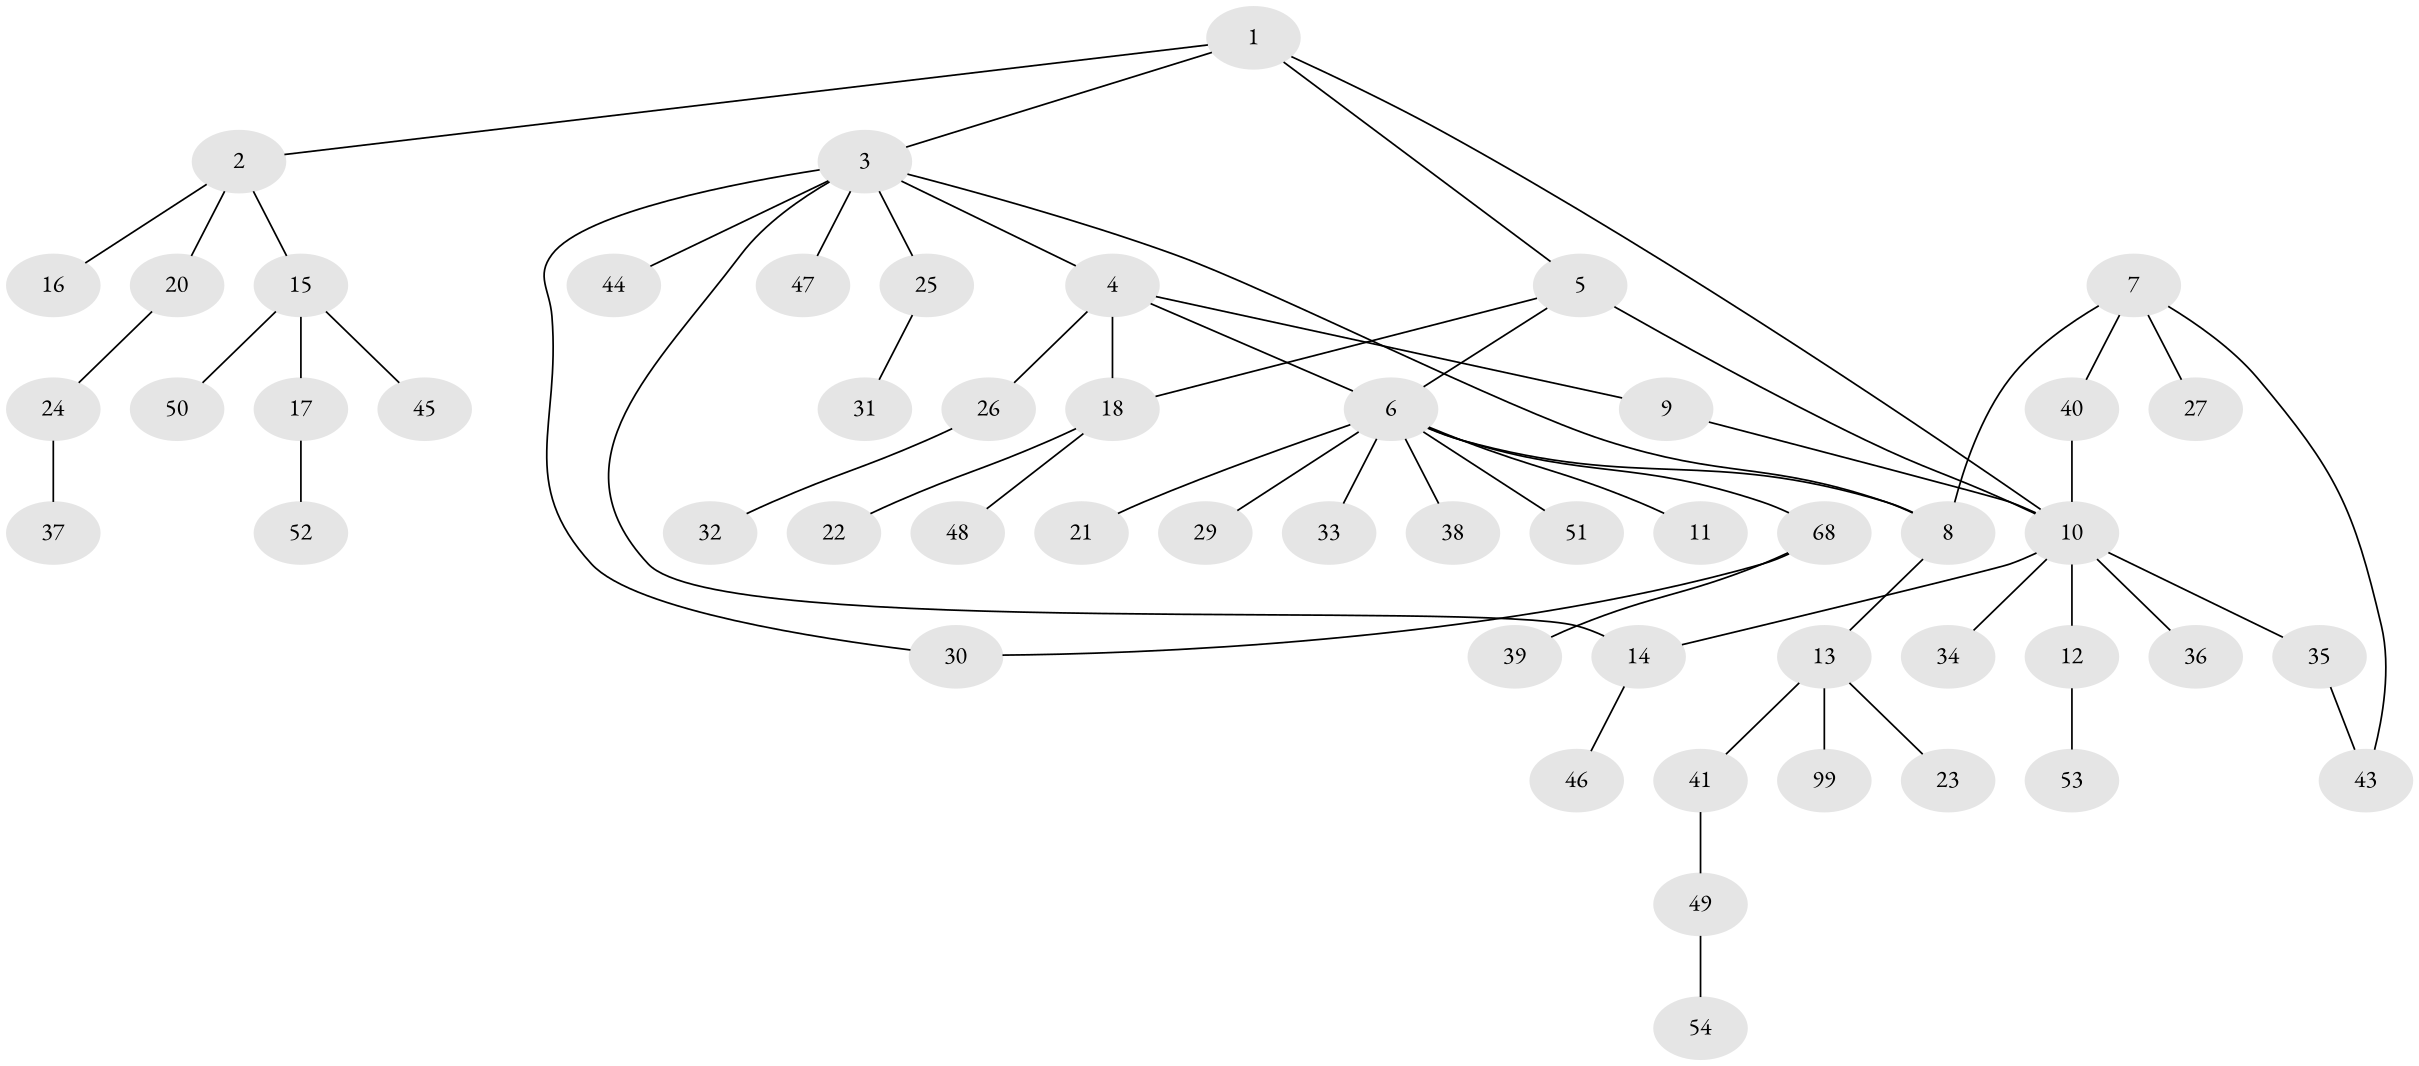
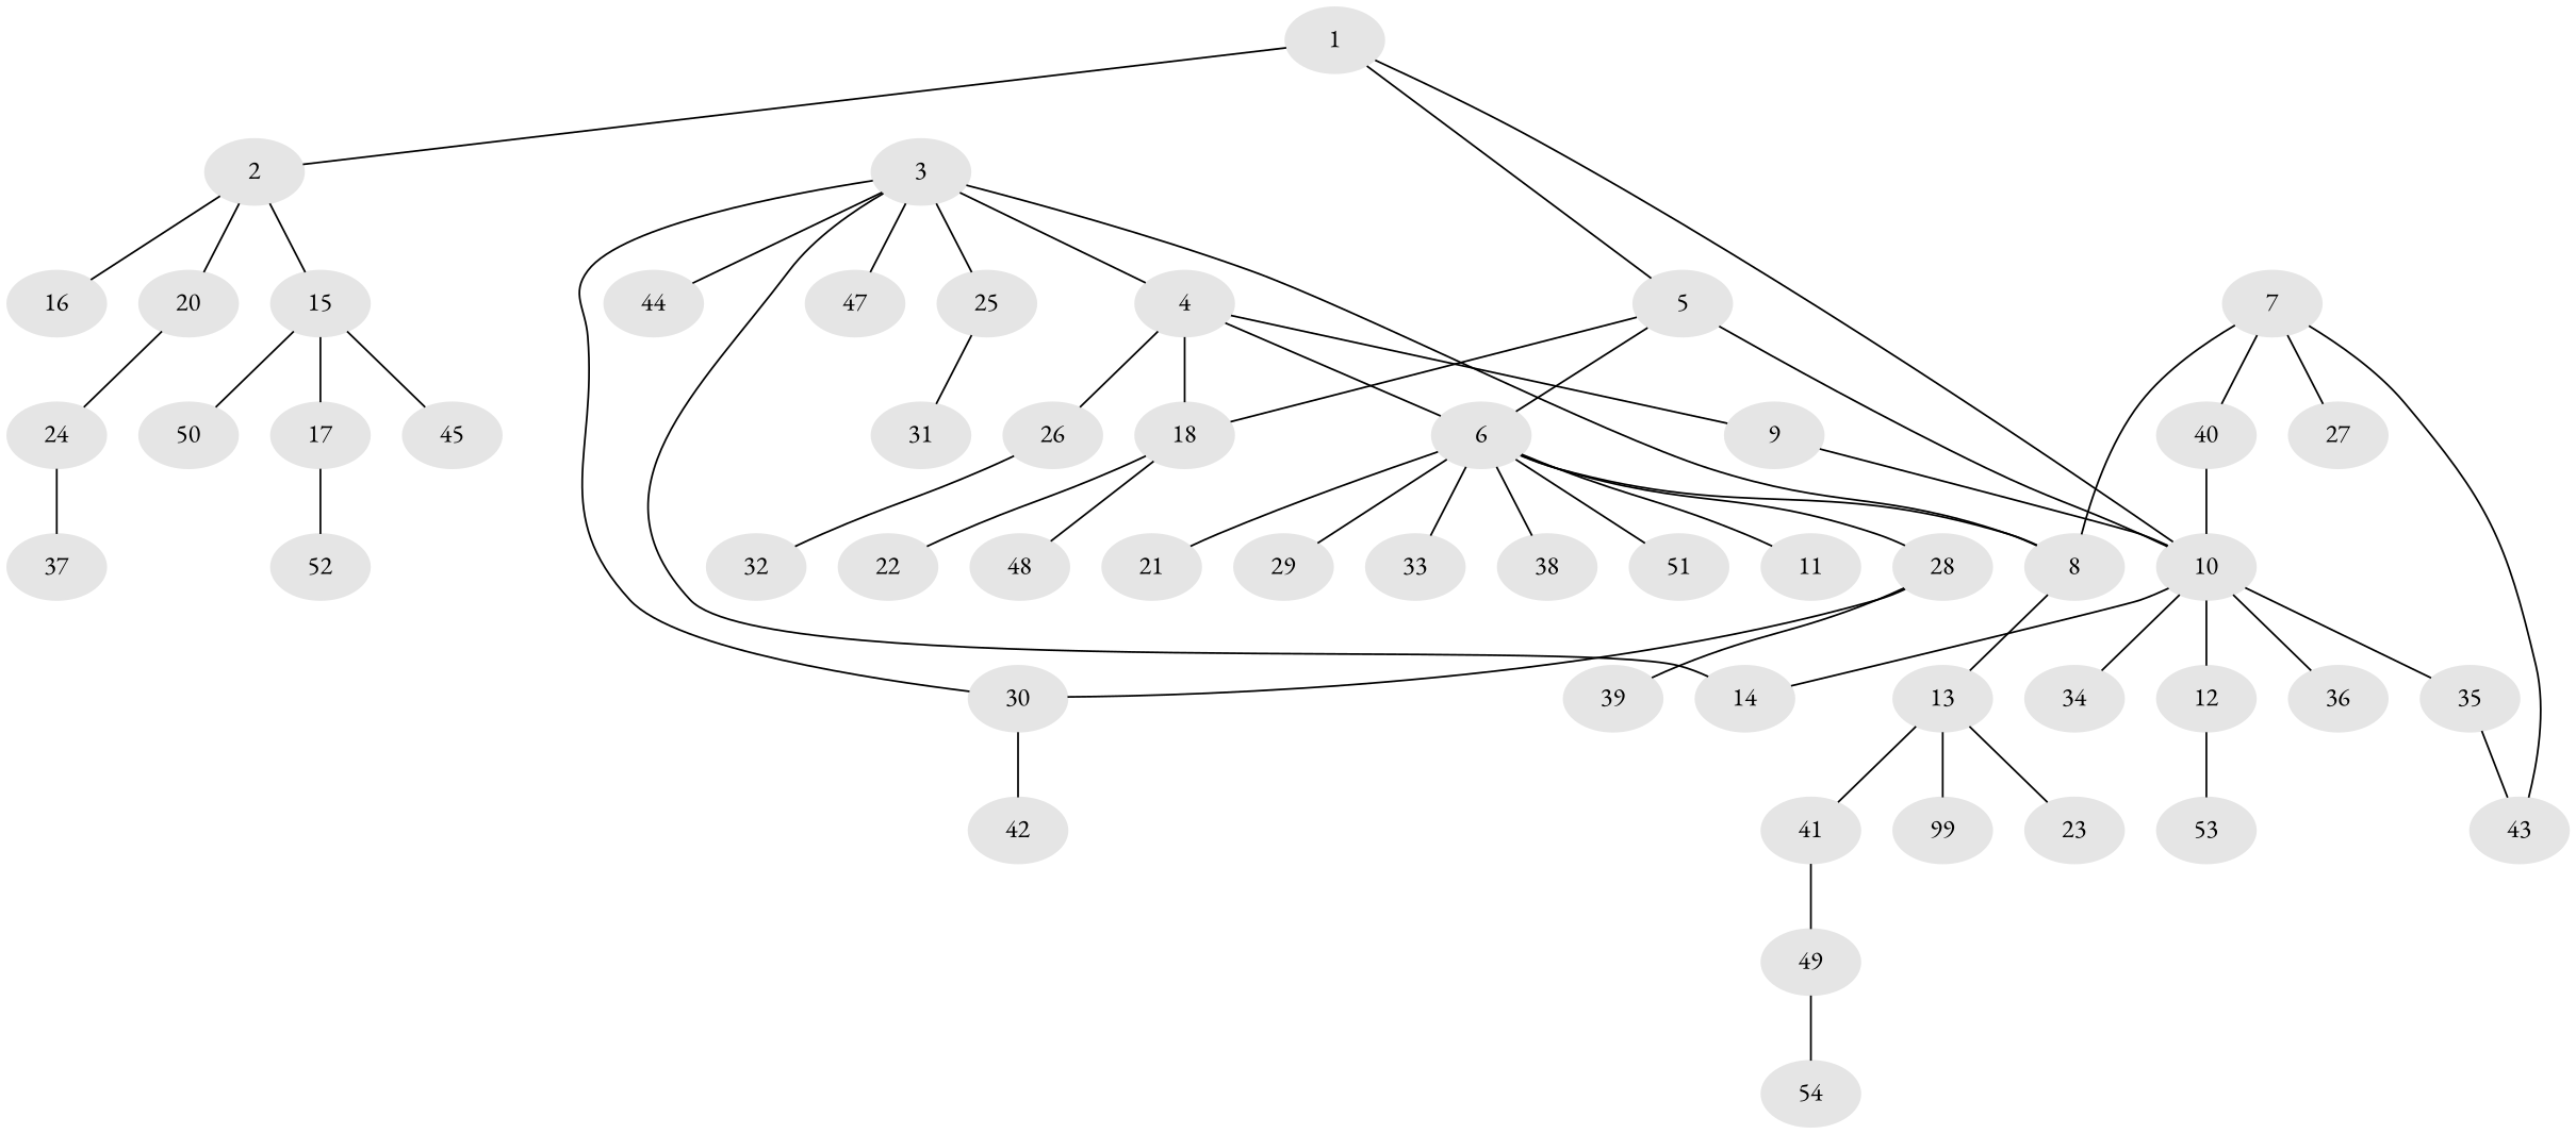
  graph {
    fontname="EB Garamond"
    node [color=gray90 fontname="EB Garamond" style=filled]
    edge [fontname="EB Garamond"]
    1
    2
    3
    5
    10
    15
    16
    20
    8
    4
    14
    25
    30
    44
    47
    6
    18
    12
    34
    35
    36
    13
    17
    45
    50
    24
    9
    26
-   46
    31
+   42
    11
    21
-   28 [label=68]
+   28
    29
    33
    38
    51
    22
    48
    32
    39
    7
    27
    40
    43
    n47 [label=99]
    23
    41
    53
    49
    52
    37
    54
    1 -- 2
-   1 -- 3
    1 -- 5
    1 -- 10
    2 -- 15
    2 -- 16
    2 -- 20
    3 -- 8
    3 -- 4
    3 -- 14
    3 -- 25
    3 -- 30
    3 -- 44
    3 -- 47
    5 -- 10
    5 -- 6
    5 -- 18
    10 -- 14
    10 -- 12
    10 -- 34
    10 -- 35
    10 -- 36
    15 -- 17
    15 -- 45
    15 -- 50
    20 -- 24
    8 -- 13
    4 -- 6
    4 -- 18
    4 -- 9
    4 -- 26
-   14 -- 46
    25 -- 31
+   30 -- 42
    6 -- 8
    6 -- 11
    6 -- 21
    6 -- 28
    6 -- 29
    6 -- 33
    6 -- 38
    6 -- 51
    18 -- 22
    18 -- 48
    12 -- 53
    35 -- 43
    13 -- n47
    13 -- 23
    13 -- 41
    17 -- 52
    24 -- 37
    9 -- 10
    26 -- 32
    28 -- 30
    28 -- 39
    7 -- 8
    7 -- 27
    7 -- 40
    7 -- 43
    40 -- 10
    41 -- 49
    49 -- 54
  }
